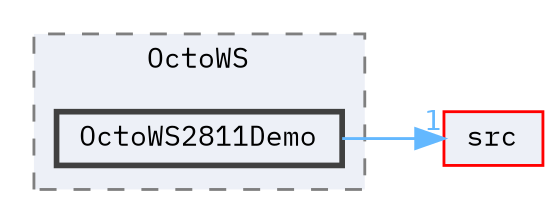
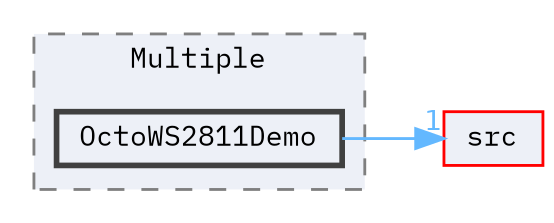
  digraph {
    compound=true
    rankdir=LR
    fontname="IBM Plex Mono"
    node [fillcolor="#edf0f7" fontname="IBM Plex Mono" fontsize=10 shape=box]
    n1 [color=grey25 height=0.2 label=OctoWS2811Demo style="filled,bold" width=0.4]
    n2 [color=red height=0.2 label=src style=filled width=0.4]
    subgraph cluster_1 {
      bgcolor="#edf0f7"
      fontsize=10
-     label=OctoWS
+     label=Multiple
      pencolor=grey50
      style="filled,dashed"
      n1
    }
    n1 -> n2 [color=steelblue1 fontcolor=steelblue1 fontname="IBM Plex Mono" fontsize=10 headlabel=1 labeldistance=1.5 labelfontname=Helvetica labelfontsize=10]
  }
